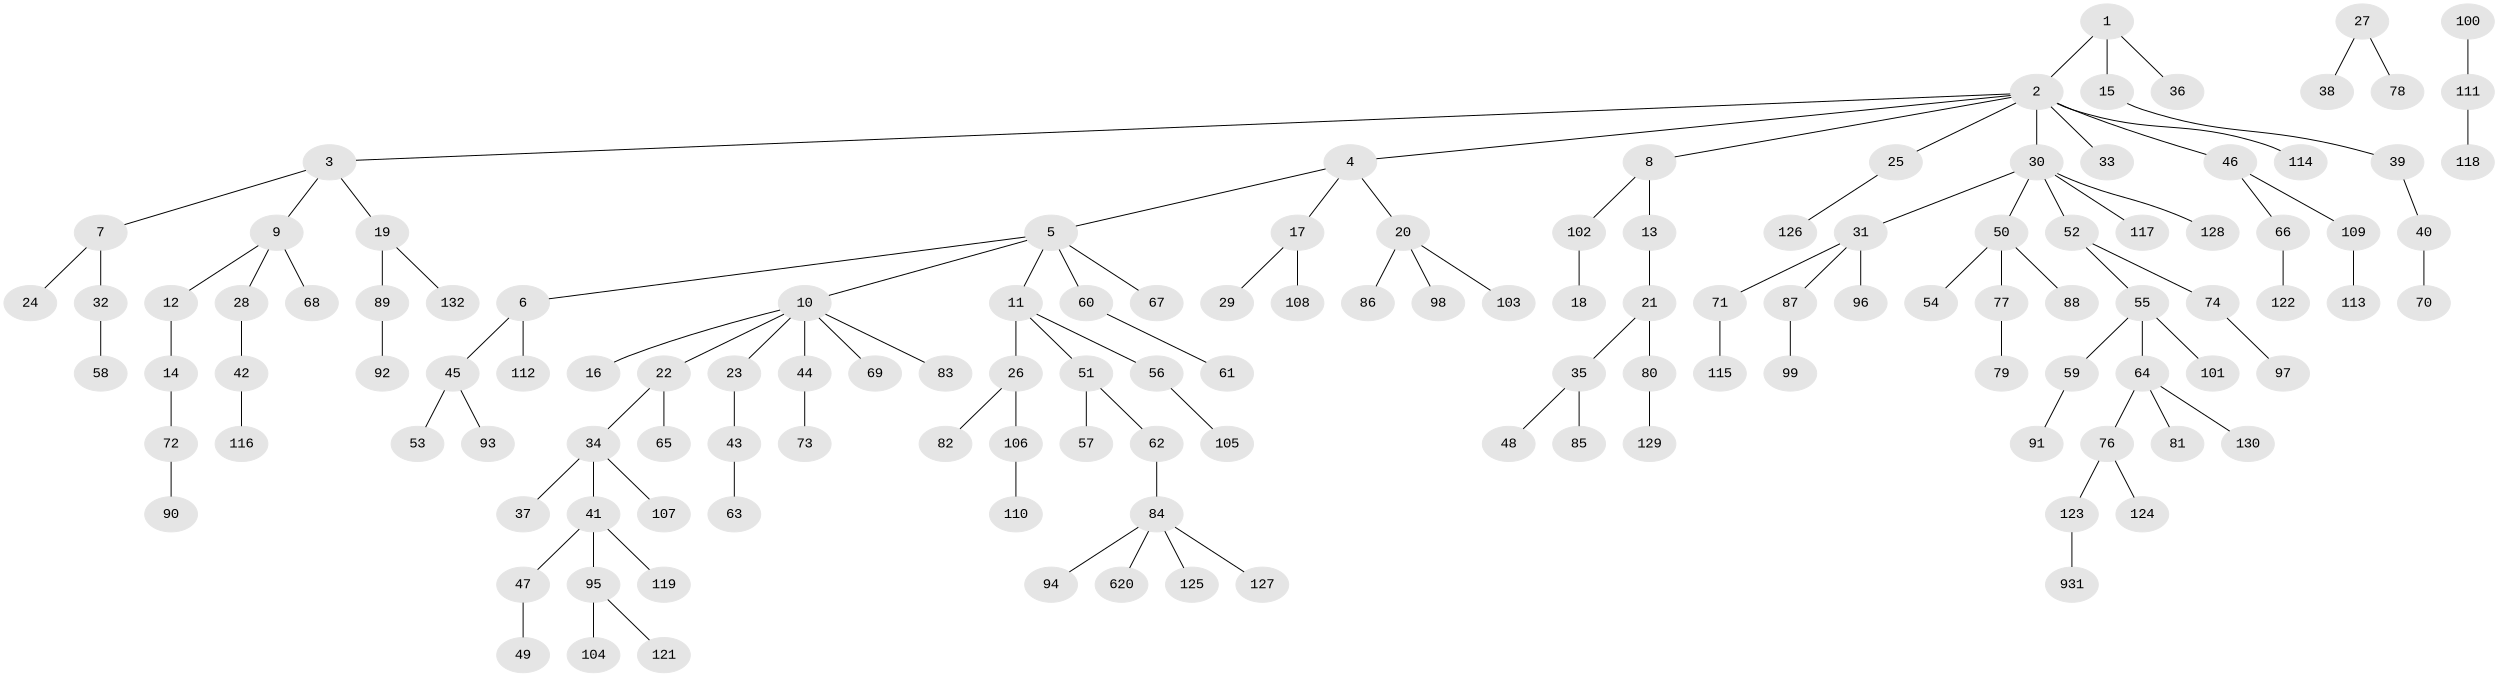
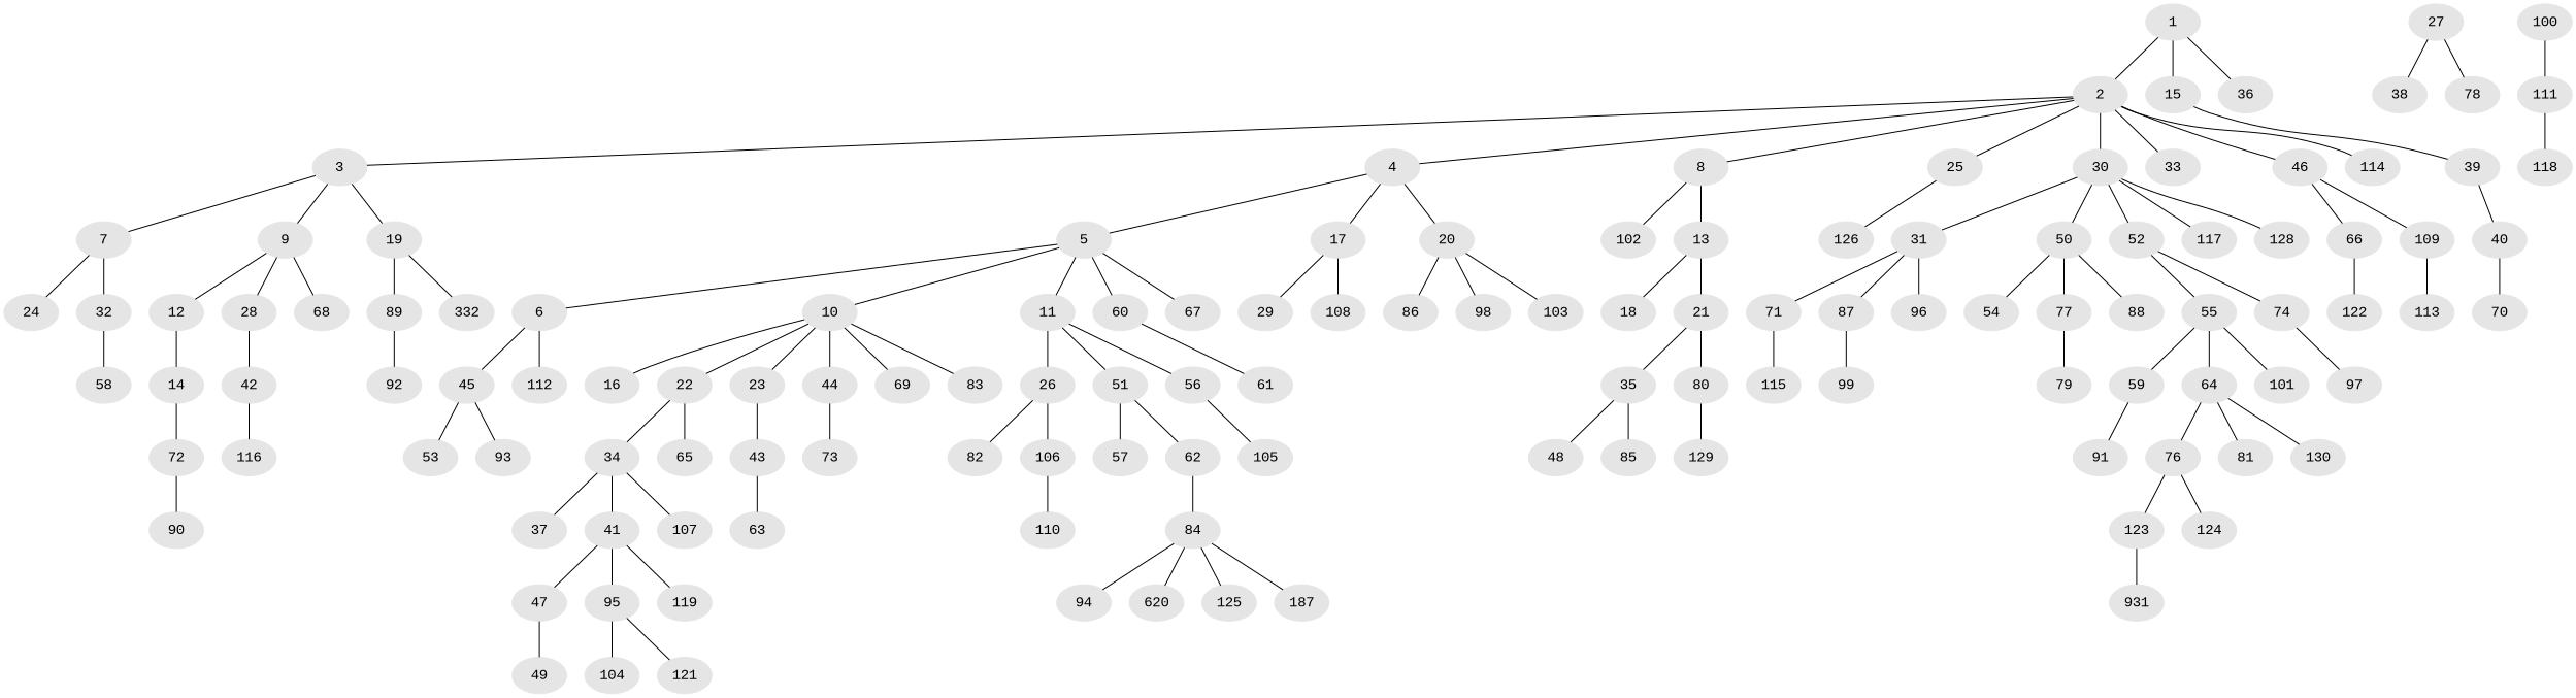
  graph {
    fontname="Liberation Mono"
    node [color=gray90 fontname="Liberation Mono" style=filled]
    edge [fontname="Liberation Mono"]
    1
    2
    15
    36
    3
    4
    8
    25
    30
    33
    46
    114
    39
    7
    9
    19
    5
    17
    20
    13
    102
    126
    31
    50
    52
    117
    128
    66
    109
    24
    32
    12
    28
    68
    89
-   132
+   132 [label=332]
    6
    10
    11
    60
    67
    29
    108
    86
    98
    103
    45
    112
    16
    22
    23
    44
    69
    83
    26
    51
    56
    61
    53
    93
    58
    18
    21
    14
    42
    34
    65
    43
    73
    82
    106
    57
    62
    105
    72
    35
    80
    90
    40
    92
    48
    85
    129
    27
    38
    78
    37
    41
    107
    63
    110
    116
    71
    87
    96
    54
    77
    88
    55
    74
    115
    99
    47
    95
    119
    70
    49
    104
    121
    122
    113
    79
    84
    59
    64
    101
    97
    91
    76
    81
    130
    94
    n123 [label=620]
    125
-   127
+   127 [label=187]
    123
    124
    100
    111
    n130 [label=931]
    118
    1 -- 2
    1 -- 15
    1 -- 36
    2 -- 3
    2 -- 4
    2 -- 8
    2 -- 25
    2 -- 30
    2 -- 33
    2 -- 46
    2 -- 114
    15 -- 39
    3 -- 7
    3 -- 9
    3 -- 19
    4 -- 5
    4 -- 17
    4 -- 20
    8 -- 13
    8 -- 102
    25 -- 126
    30 -- 31
    30 -- 50
    30 -- 52
    30 -- 117
    30 -- 128
    46 -- 66
    46 -- 109
    39 -- 40
    7 -- 24
    7 -- 32
    9 -- 12
    9 -- 28
    9 -- 68
    19 -- 89
    19 -- 132
    5 -- 6
    5 -- 10
    5 -- 11
    5 -- 60
    5 -- 67
    17 -- 29
    17 -- 108
    20 -- 86
    20 -- 98
    20 -- 103
-   102 -- 18
+   13 -- 18
    13 -- 21
    31 -- 71
    31 -- 87
    31 -- 96
    50 -- 54
    50 -- 77
    50 -- 88
    52 -- 55
    52 -- 74
    66 -- 122
    109 -- 113
    32 -- 58
    12 -- 14
    28 -- 42
    89 -- 92
    6 -- 45
    6 -- 112
    10 -- 16
    10 -- 22
    10 -- 23
    10 -- 44
    10 -- 69
    10 -- 83
    11 -- 26
    11 -- 51
    11 -- 56
    60 -- 61
    45 -- 53
    45 -- 93
    22 -- 34
    22 -- 65
    23 -- 43
    44 -- 73
    26 -- 82
    26 -- 106
    51 -- 57
    51 -- 62
    56 -- 105
    21 -- 35
    21 -- 80
    14 -- 72
    42 -- 116
    34 -- 37
    34 -- 41
    34 -- 107
    43 -- 63
    106 -- 110
    62 -- 84
    72 -- 90
    35 -- 48
    35 -- 85
    80 -- 129
    40 -- 70
    27 -- 38
    27 -- 78
    41 -- 47
    41 -- 95
    41 -- 119
    71 -- 115
    87 -- 99
    77 -- 79
    55 -- 59
    55 -- 64
    55 -- 101
    74 -- 97
    47 -- 49
    95 -- 104
    95 -- 121
    84 -- 94
    84 -- n123
    84 -- 125
    84 -- 127
    59 -- 91
    64 -- 76
    64 -- 81
    64 -- 130
    76 -- 123
    76 -- 124
    123 -- n130
    100 -- 111
    111 -- 118
  }
